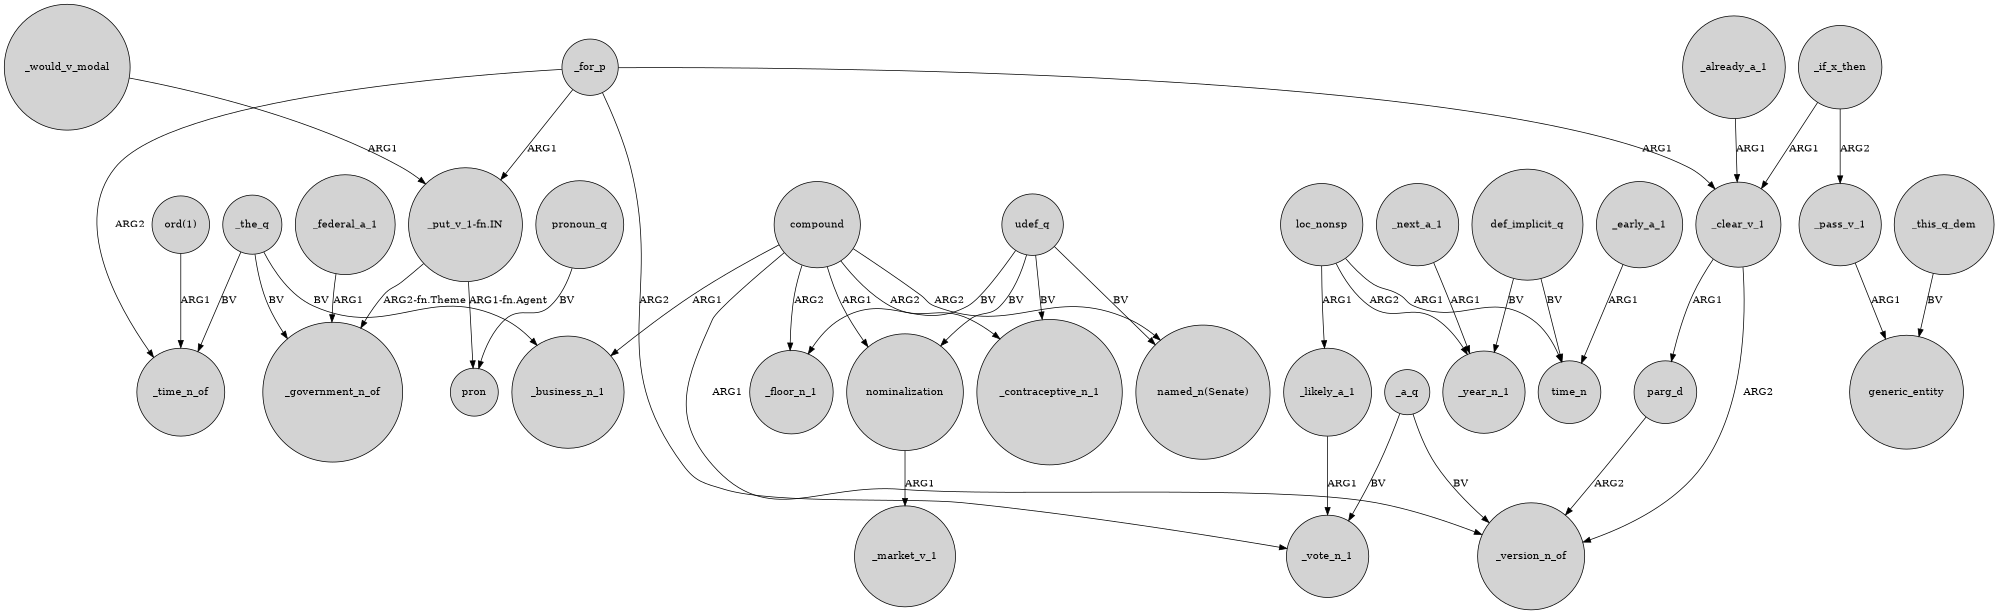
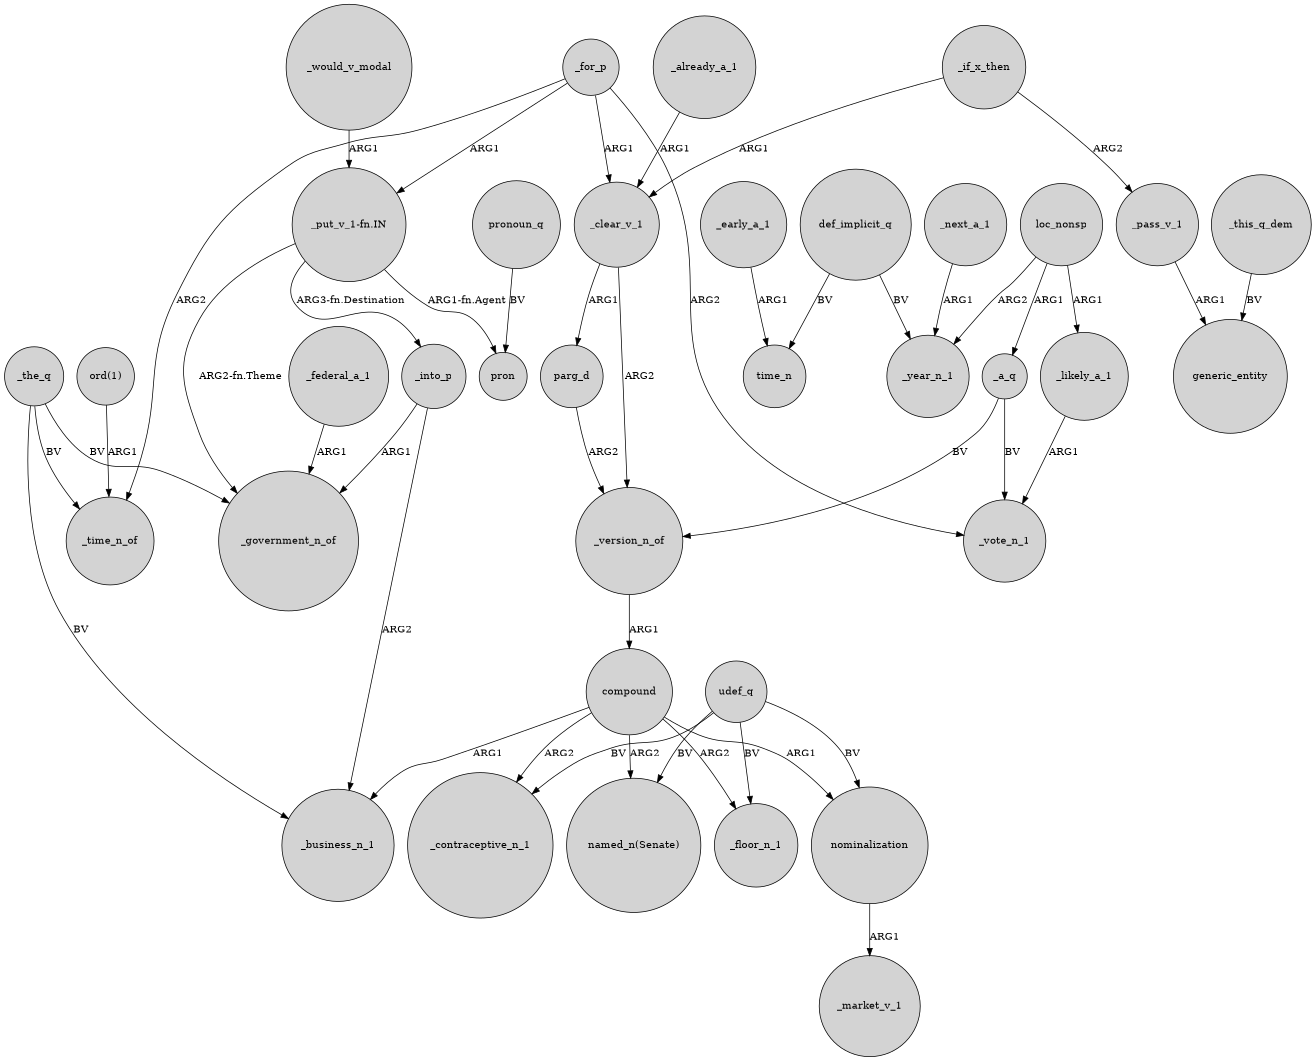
  digraph {
    node [shape=circle style=filled]
    "_put_v_1-fn.IN"
+   _into_p
    pron
    _government_n_of
    _business_n_1
    _the_q
    _time_n_of
    loc_nonsp
    _likely_a_1
    _year_n_1
    time_n
    _vote_n_1
    compound
    _contraceptive_n_1
    _floor_n_1
    nominalization
    _version_n_of
    "named_n(Senate)"
    _market_v_1
    _for_p
    _clear_v_1
    parg_d
    def_implicit_q
    _if_x_then
    _pass_v_1
    generic_entity
    _would_v_modal
    _federal_a_1
    pronoun_q
    _a_q
    _this_q_dem
    _already_a_1
    _next_a_1
    udef_q
    _early_a_1
    "ord(1)"
+   "_put_v_1-fn.IN" -> _into_p [label="ARG3-fn.Destination"]
    "_put_v_1-fn.IN" -> pron [label="ARG1-fn.Agent"]
    "_put_v_1-fn.IN" -> _government_n_of [label="ARG2-fn.Theme"]
+   _into_p -> _government_n_of [label=ARG1]
+   _into_p -> _business_n_1 [label=ARG2]
    _the_q -> _government_n_of [label=BV]
    _the_q -> _business_n_1 [label=BV]
    _the_q -> _time_n_of [label=BV]
    loc_nonsp -> _likely_a_1 [label=ARG1]
    loc_nonsp -> _year_n_1 [label=ARG2]
-   loc_nonsp -> time_n [label=ARG1]
+   loc_nonsp -> _a_q [label=ARG1]
    _likely_a_1 -> _vote_n_1 [label=ARG1]
    compound -> _business_n_1 [label=ARG1]
    compound -> _contraceptive_n_1 [label=ARG2]
    compound -> _floor_n_1 [label=ARG2]
    compound -> nominalization [label=ARG1]
-   compound -> _version_n_of [label=ARG1]
+   _version_n_of -> compound [label=ARG1]
    compound -> "named_n(Senate)" [label=ARG2]
    nominalization -> _market_v_1 [label=ARG1]
    _for_p -> "_put_v_1-fn.IN" [label=ARG1]
    _for_p -> _time_n_of [label=ARG2]
    _for_p -> _vote_n_1 [label=ARG2]
    _for_p -> _clear_v_1 [label=ARG1]
    _clear_v_1 -> _version_n_of [label=ARG2]
    _clear_v_1 -> parg_d [label=ARG1]
    parg_d -> _version_n_of [label=ARG2]
    def_implicit_q -> _year_n_1 [label=BV]
    def_implicit_q -> time_n [label=BV]
    _if_x_then -> _clear_v_1 [label=ARG1]
    _if_x_then -> _pass_v_1 [label=ARG2]
    _pass_v_1 -> generic_entity [label=ARG1]
    _would_v_modal -> "_put_v_1-fn.IN" [label=ARG1]
    _federal_a_1 -> _government_n_of [label=ARG1]
    pronoun_q -> pron [label=BV]
    _a_q -> _vote_n_1 [label=BV]
    _a_q -> _version_n_of [label=BV]
    _this_q_dem -> generic_entity [label=BV]
    _already_a_1 -> _clear_v_1 [label=ARG1]
    _next_a_1 -> _year_n_1 [label=ARG1]
    udef_q -> _contraceptive_n_1 [label=BV]
    udef_q -> _floor_n_1 [label=BV]
    udef_q -> nominalization [label=BV]
    udef_q -> "named_n(Senate)" [label=BV]
    _early_a_1 -> time_n [label=ARG1]
    "ord(1)" -> _time_n_of [label=ARG1]
  }
